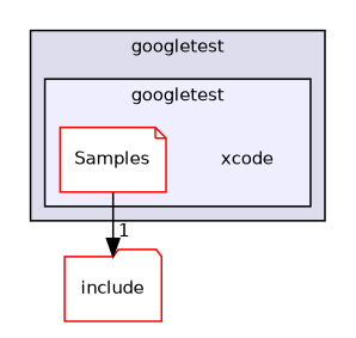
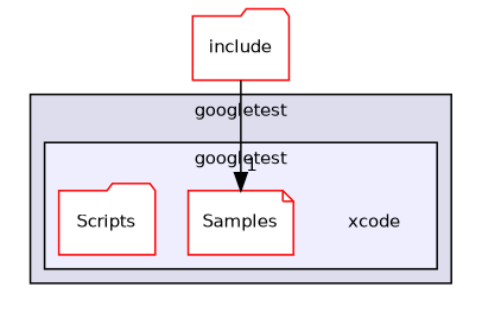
  digraph {
    compound=true
    node [fontname=Helvetica fontsize=10 shape=folder color=red fillcolor=white style=filled]
    n1 [label=xcode shape=plaintext color=teal fillcolor="" style=""]
    n2 [label=Samples shape=note]
+   n3 [label=Scripts]
    n4 [label=include]
    subgraph cluster_1 {
      bgcolor="#ddddee"
      fontname=Helvetica
      fontsize=10
      label=googletest
      pencolor=black
      subgraph cluster_2 {
        bgcolor="#eeeeff"
        fontname=Helvetica
        fontsize=10
        pencolor=black
        n1
        n2
+       n3
      }
    }
-   n2 -> n4 [headlabel=1 labeldistance=1.5 labelfontname=Helvetica labelfontsize=10]
+   n4 -> n2 [headlabel=1 labeldistance=1.5 labelfontname=Helvetica labelfontsize=10]
  }
